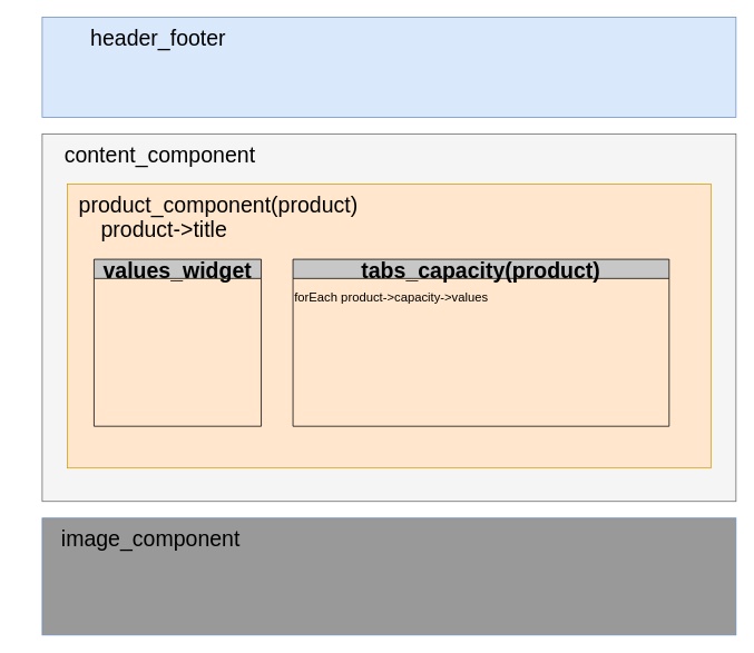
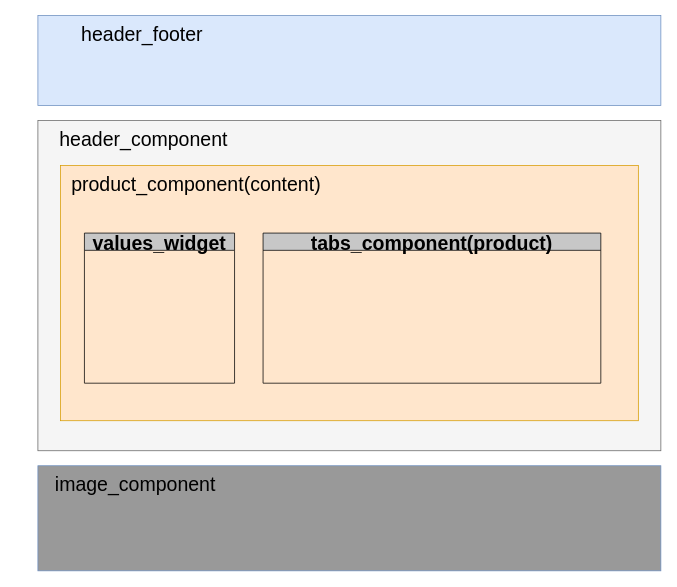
  <mxCell id="0" />
  <mxCell id="1" parent="0" />
  <mxCell id="2" value="" style="rounded=0;whiteSpace=wrap;html=1;fontSize=33;fillColor=#dae8fc;strokeColor=#6c8ebf;" parent="1" vertex="1"><mxGeometry x="50" y="20" width="830" height="120" as="geometry" /></mxCell>
  <mxCell id="3" value="" style="rounded=0;whiteSpace=wrap;html=1;fontSize=33;fillColor=#999999;strokeColor=#6c8ebf;" parent="1" vertex="1"><mxGeometry x="50" y="620" width="830" height="140" as="geometry" /></mxCell>
  <mxCell id="4" value="" style="rounded=0;whiteSpace=wrap;html=1;fontSize=33;fillColor=#f5f5f5;fontColor=#333333;strokeColor=#666666;" parent="1" vertex="1"><mxGeometry x="50" y="160" width="830" height="440" as="geometry" /></mxCell>
- <mxCell id="5" value="content_component" style="text;html=1;strokeColor=none;fillColor=none;align=center;verticalAlign=middle;whiteSpace=wrap;rounded=0;fontSize=26;" parent="1" vertex="1"><mxGeometry x="42" y="170" width="298" height="30" as="geometry" /></mxCell>
+ <mxCell id="5" value="header_component" style="text;html=1;strokeColor=none;fillColor=none;align=center;verticalAlign=middle;whiteSpace=wrap;rounded=0;fontSize=26;" parent="1" vertex="1"><mxGeometry x="42" y="170" width="298" height="30" as="geometry" /></mxCell>
  <mxCell id="6" value="header_footer" style="text;html=1;strokeColor=none;fillColor=none;align=center;verticalAlign=middle;whiteSpace=wrap;rounded=0;fontSize=26;" parent="1" vertex="1"><mxGeometry x="34" y="30" width="310" height="30" as="geometry" /></mxCell>
  <mxCell id="7" value="image_component" style="text;html=1;strokeColor=none;fillColor=none;align=center;verticalAlign=middle;whiteSpace=wrap;rounded=0;fontSize=26;" parent="1" vertex="1"><mxGeometry x="20" y="630" width="320" height="30" as="geometry" /></mxCell>
  <mxCell id="8" value="" style="rounded=0;whiteSpace=wrap;html=1;fontSize=26;fillColor=#ffe6cc;strokeColor=#d79b00;" parent="1" vertex="1"><mxGeometry x="80" y="220" width="770" height="340" as="geometry" /></mxCell>
- <mxCell id="9" value="product_component(product)" style="text;html=1;strokeColor=none;fillColor=none;align=center;verticalAlign=middle;whiteSpace=wrap;rounded=0;fontSize=26;" parent="1" vertex="1"><mxGeometry x="112" y="230" width="298" height="30" as="geometry" /></mxCell>
- <mxCell id="10" value="product-&amp;gt;title" style="text;html=1;strokeColor=none;fillColor=none;align=center;verticalAlign=middle;whiteSpace=wrap;rounded=0;fontSize=26;" parent="1" vertex="1"><mxGeometry x="112" y="260" width="168" height="30" as="geometry" /></mxCell>
+ <mxCell id="9" value="product_component(content)" style="text;html=1;strokeColor=none;fillColor=none;align=center;verticalAlign=middle;whiteSpace=wrap;rounded=0;fontSize=26;" parent="1" vertex="1"><mxGeometry x="112" y="230" width="298" height="30" as="geometry" /></mxCell>
  <mxCell id="11" value="values_widget" style="swimlane;fontSize=26;fillColor=#C7C7C7;" parent="1" vertex="1"><mxGeometry x="112" y="310" width="200" height="200" as="geometry" /></mxCell>
- <mxCell id="12" value="tabs_capacity(product)" style="swimlane;fontSize=26;fillColor=#C7C7C7;" parent="1" vertex="1"><mxGeometry x="350" y="310" width="450" height="200" as="geometry" /></mxCell>
- <mxCell id="13" value="forEach product-&amp;gt;capacity-&amp;gt;values&lt;br&gt;&lt;span style=&quot;white-space: pre;&quot;&gt;&#09;&lt;/span&gt;" style="text;html=1;strokeColor=none;fillColor=none;align=left;verticalAlign=top;whiteSpace=wrap;rounded=0;fontSize=15;" parent="1" vertex="1"><mxGeometry x="350" y="340" width="350" height="140" as="geometry" /></mxCell>
+ <mxCell id="12" value="tabs_component(product)" style="swimlane;fontSize=26;fillColor=#C7C7C7;" parent="1" vertex="1"><mxGeometry x="350" y="310" width="450" height="200" as="geometry" /></mxCell>
